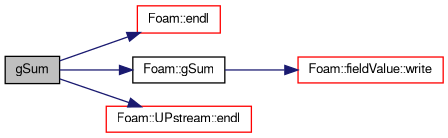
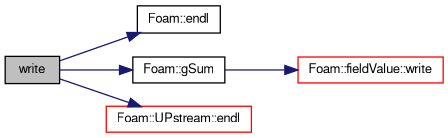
  digraph {
    rankdir=LR
    node [color=red fontname=FreeSans fontsize=10 shape=record]
    edge [color=midnightblue fontname=FreeSans fontsize=10 labelfontname=FreeSans labelfontsize=10 style=solid]
-   n1 [color=black fillcolor=grey75 fontcolor=black height=0.2 label=gSum style=filled width=0.4]
-   n2 [height=0.2 label="Foam::endl" width=0.4]
+   n1 [color=black fillcolor=grey75 fontcolor=black height=0.2 label=write style=filled width=0.4]
+   n2 [color=black height=0.2 label="Foam::endl" width=0.4]
    n3 [color=black height=0.2 label="Foam::gSum" width=0.4]
    n4 [height=0.2 label="Foam::UPstream::endl" width=0.4]
    n5 [height=0.2 label="Foam::fieldValue::write" width=0.4]
    n1 -> n2
    n1 -> n3
    n1 -> n4
    n3 -> n5
  }
